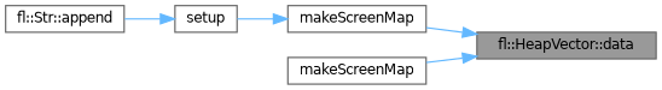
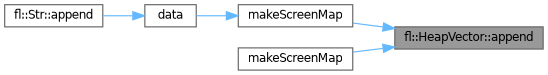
  digraph {
    rankdir=RL
    node [color=grey40 fillcolor=white fontname=Helvetica fontsize=10 shape=box style=filled]
    edge [color=steelblue1 dir=back fontname=Helvetica fontsize=10 labelfontname=Helvetica labelfontsize=10 style=solid]
-   n1 [color=gray40 fillcolor=grey60 fontcolor=black height=0.2 label="fl::HeapVector::data" width=0.4]
+   n1 [color=gray40 fillcolor=grey60 fontcolor=black height=0.2 label="fl::HeapVector::append" width=0.4]
    n2 [height=0.2 label=makeScreenMap width=0.4]
    n3 [height=0.2 label=makeScreenMap width=0.4]
    n4 [height=0.2 label="fl::Str::append" width=0.4]
-   n5 [height=0.2 label=setup width=0.4]
+   n5 [height=0.2 label=data width=0.4]
    n1 -> n2
    n1 -> n3
    n2 -> n5
    n5 -> n4
  }
